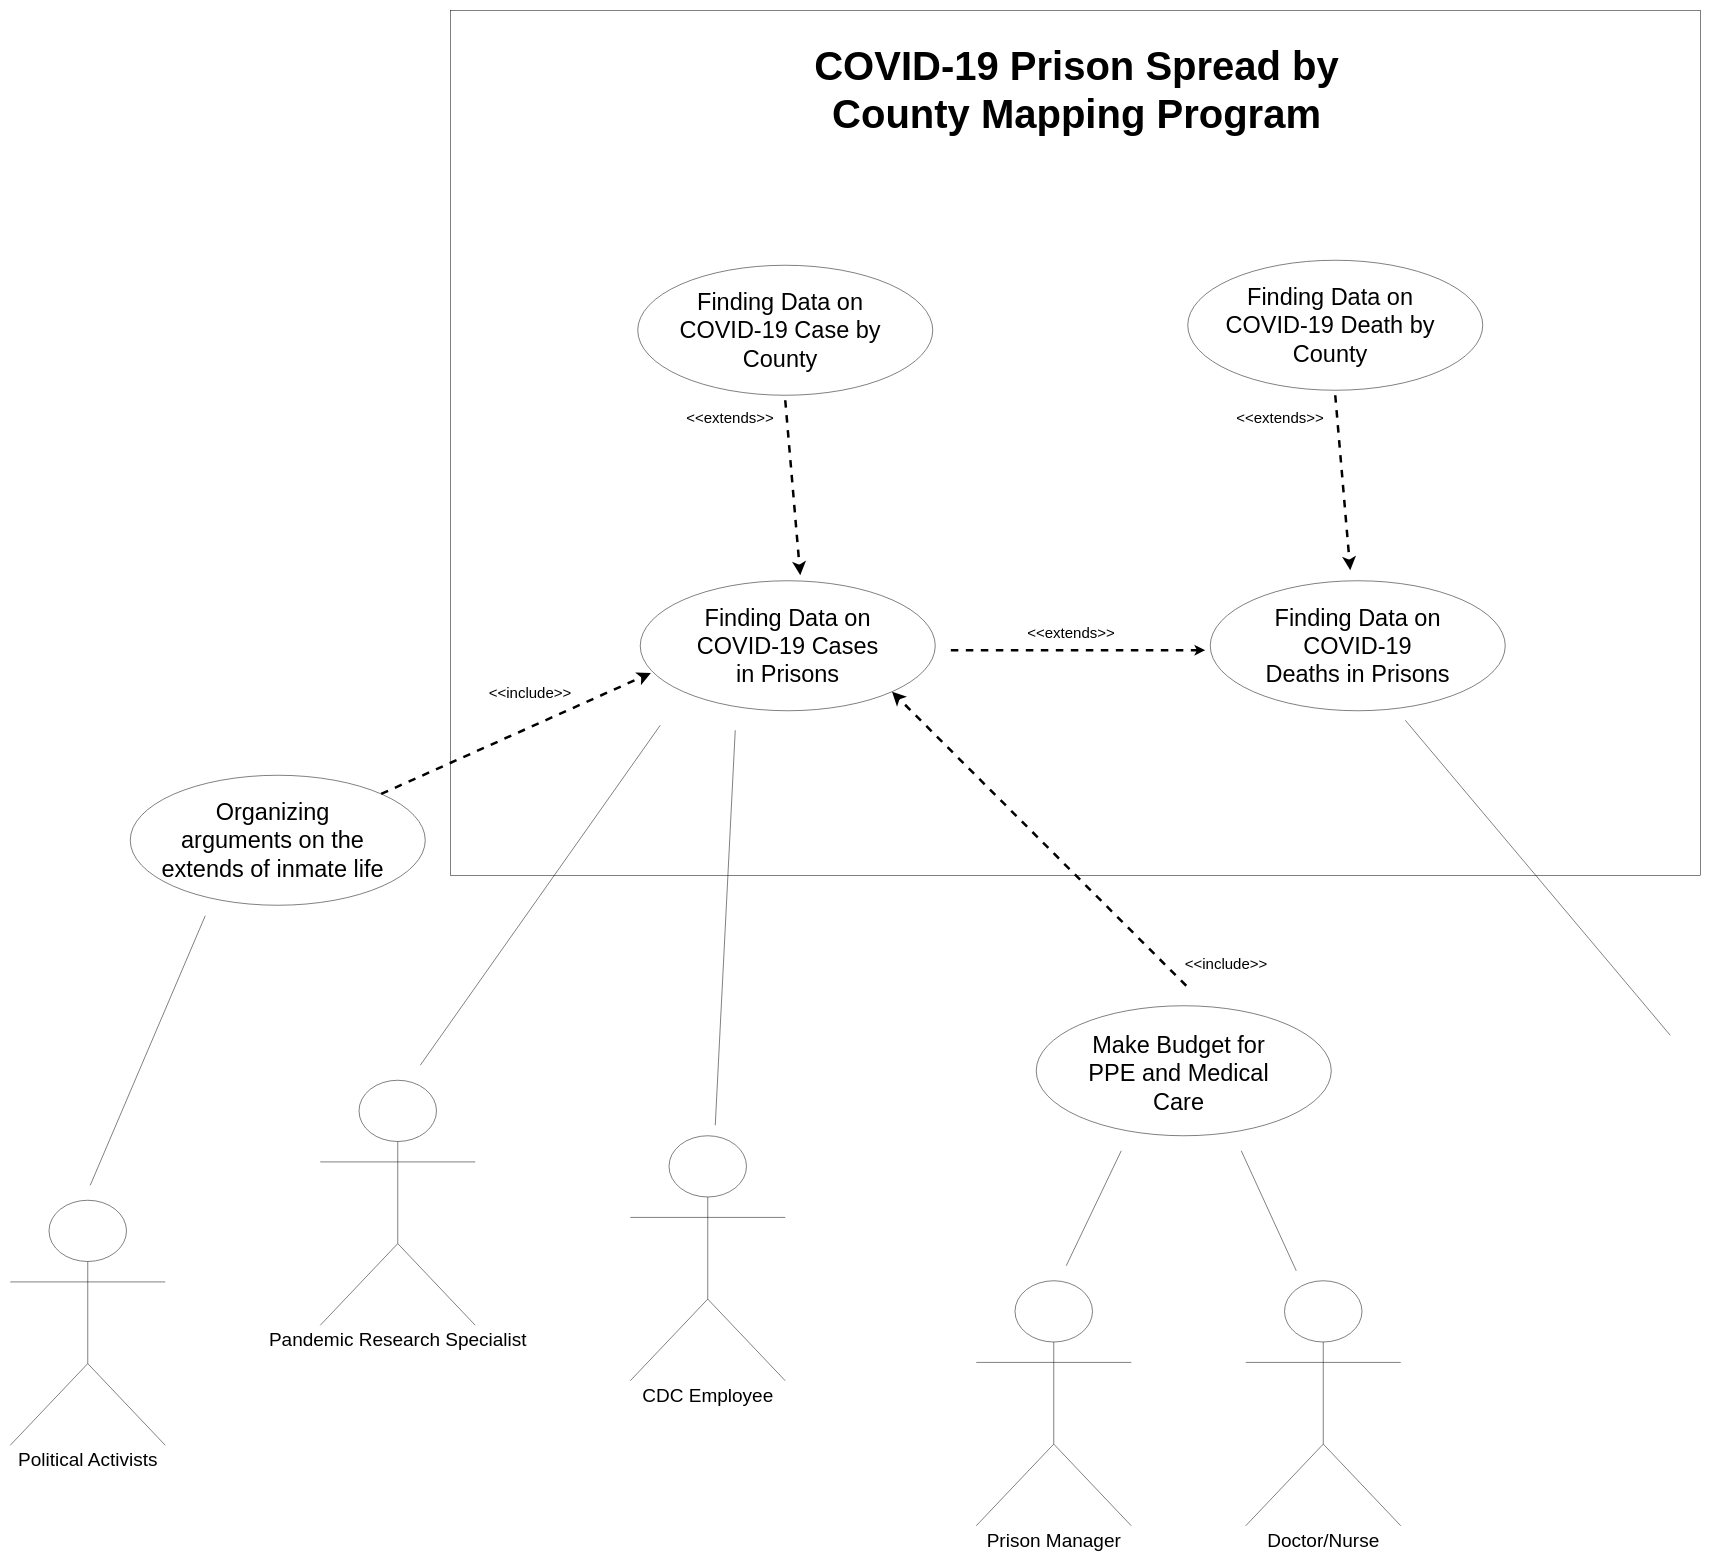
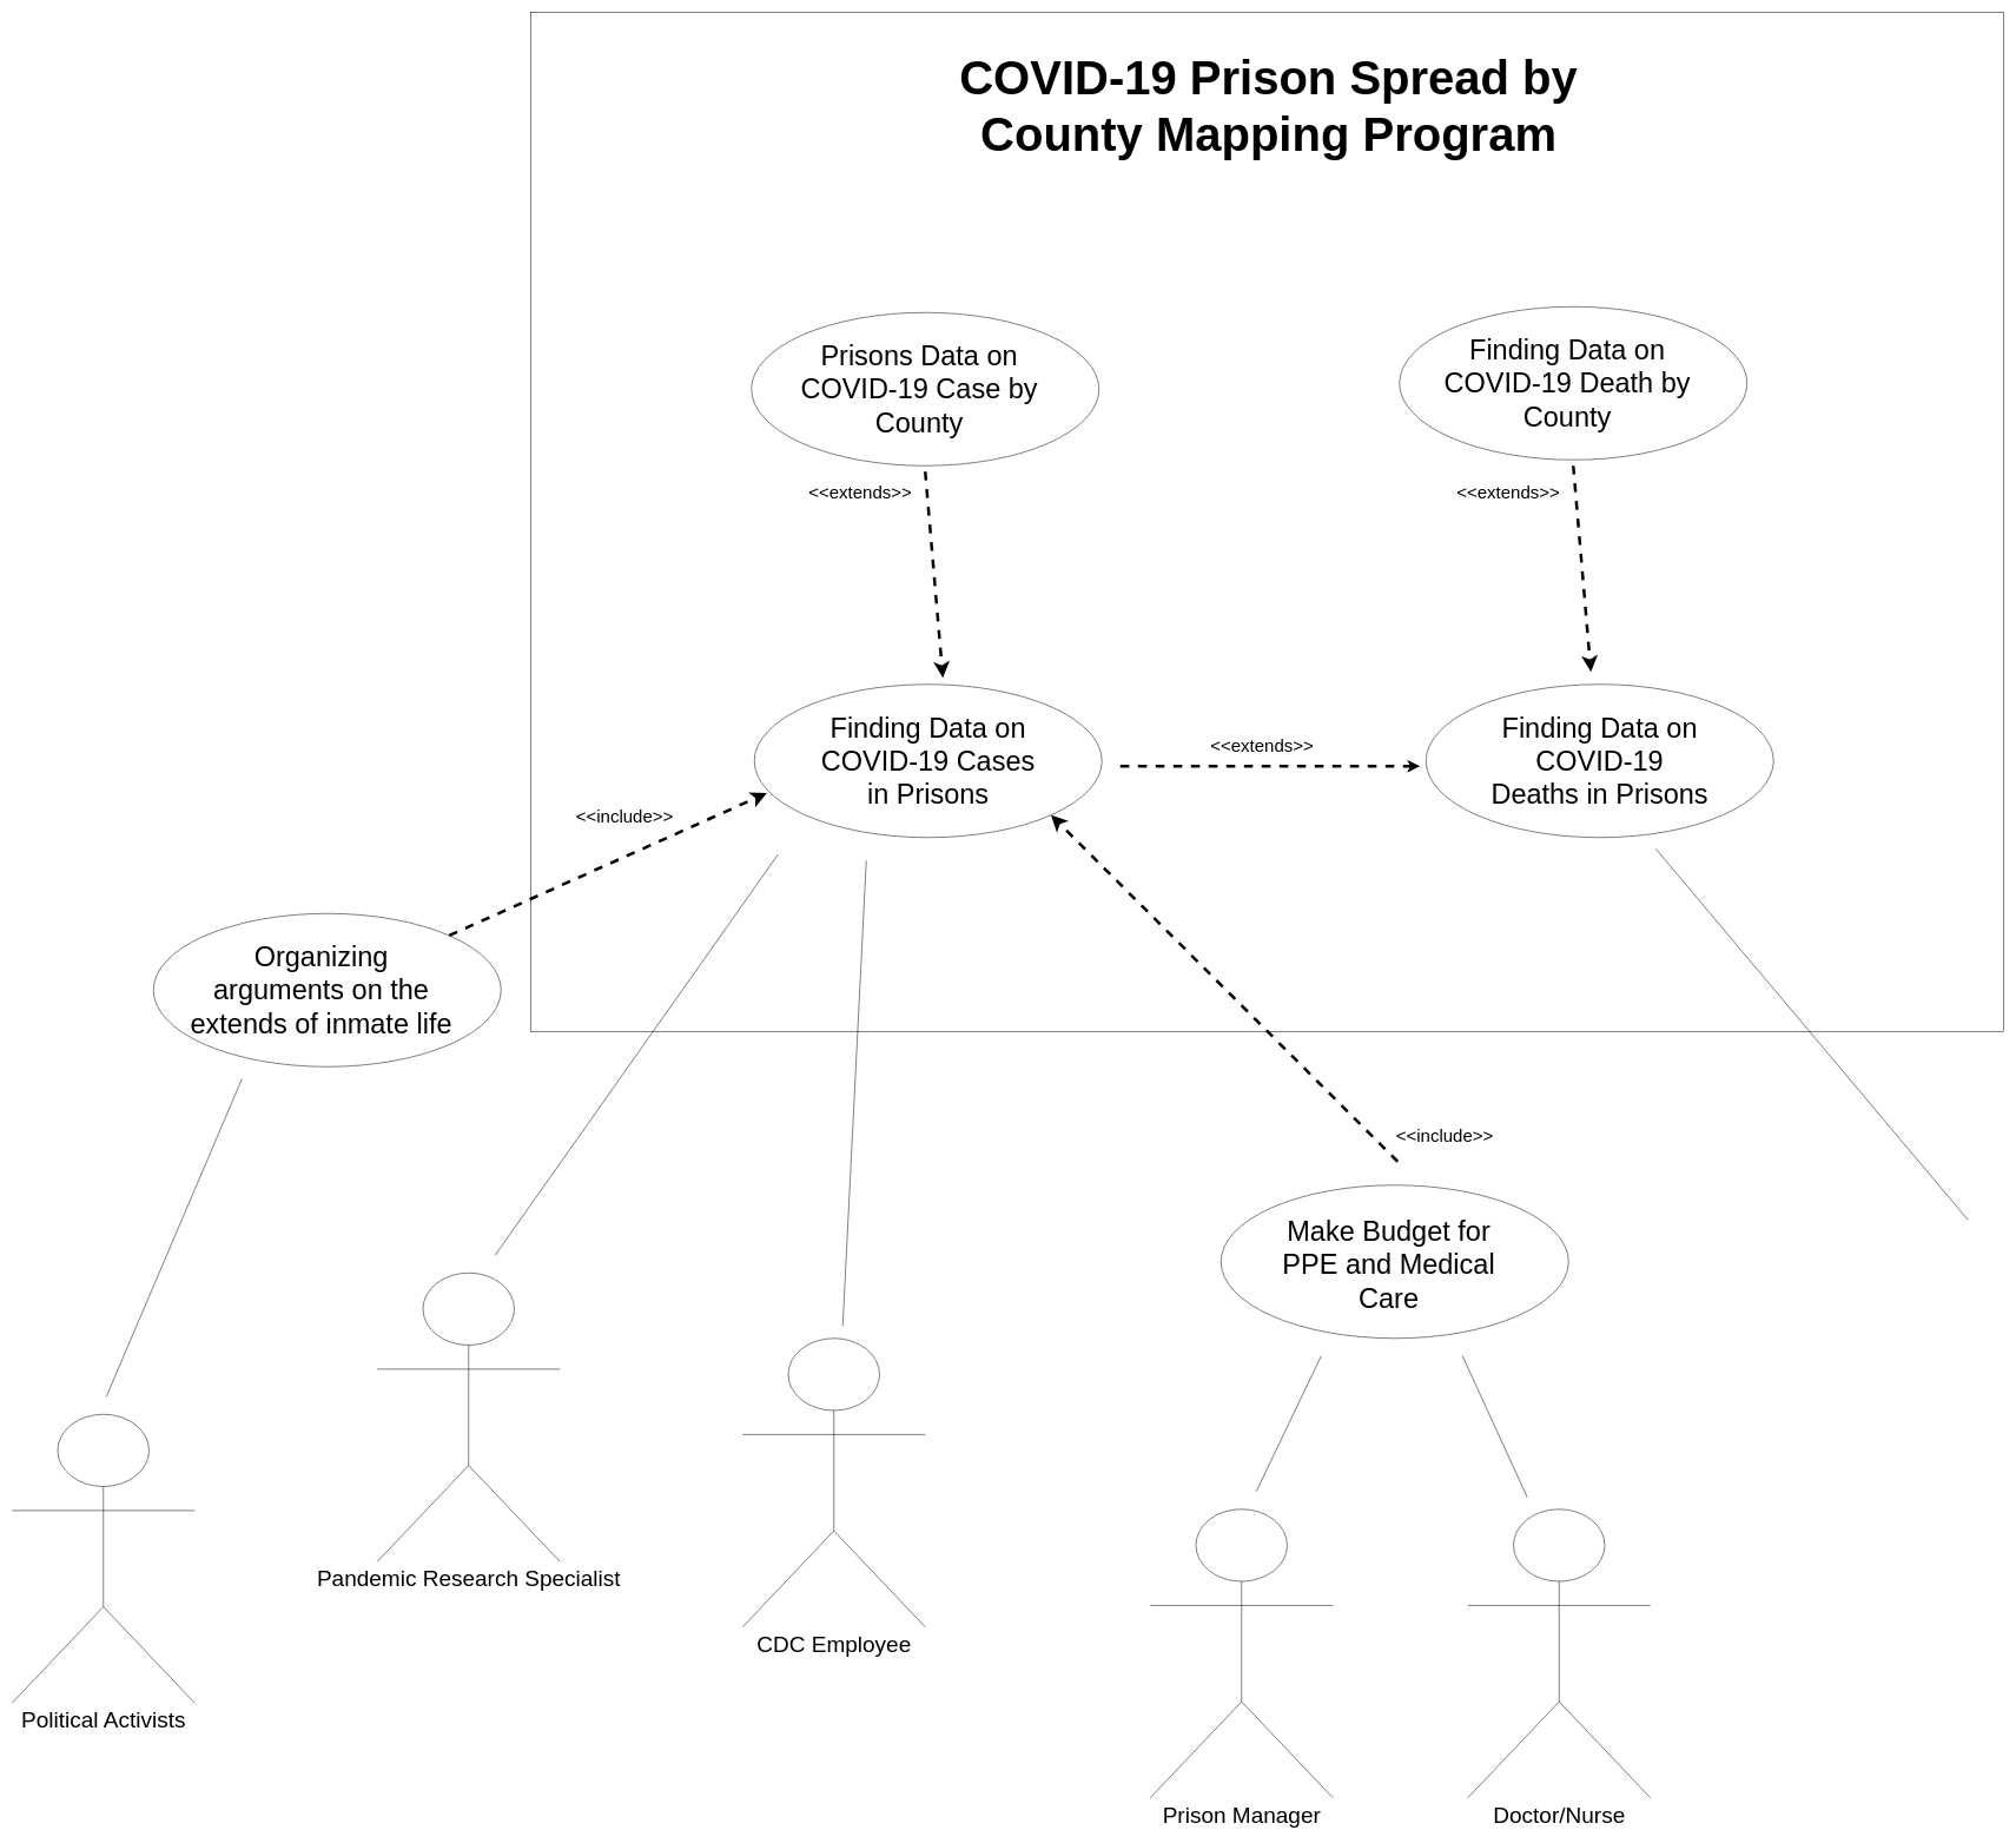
  <mxCell id="0" />
  <mxCell id="1" parent="0" />
  <mxCell id="2" value="" style="rounded=0;whiteSpace=wrap;html=1;fillColor=none;fontSize=30;" vertex="1" parent="1"><mxGeometry x="900" y="20" width="2500" height="1730" as="geometry" /></mxCell>
  <mxCell id="3" value="" style="ellipse;whiteSpace=wrap;html=1;fontSize=26;" vertex="1" parent="1"><mxGeometry x="1280" y="1161" width="590" height="260" as="geometry" /></mxCell>
  <mxCell id="4" value="Finding Data on COVID-19 Cases in Prisons" style="text;html=1;strokeColor=none;fillColor=none;align=center;verticalAlign=middle;whiteSpace=wrap;rounded=0;fontSize=47;" vertex="1" parent="1"><mxGeometry x="1385" y="1226" width="380" height="130" as="geometry" /></mxCell>
  <mxCell id="5" value="CDC Employee" style="shape=umlActor;verticalLabelPosition=bottom;verticalAlign=top;html=1;fontSize=38;" vertex="1" parent="1"><mxGeometry x="1260" y="2271" width="310" height="490" as="geometry" /></mxCell>
  <mxCell id="6" value="" style="endArrow=none;html=1;fontSize=47;" edge="1" parent="1"><mxGeometry width="50" height="50" relative="1" as="geometry"><mxPoint x="1320" y="1450" as="sourcePoint" /><mxPoint x="840" y="2130" as="targetPoint" /></mxGeometry></mxCell>
  <mxCell id="7" value="Pandemic Research Specialist" style="shape=umlActor;verticalLabelPosition=bottom;verticalAlign=top;html=1;fontSize=38;" vertex="1" parent="1"><mxGeometry x="640" y="2160" width="310" height="490" as="geometry" /></mxCell>
  <mxCell id="8" value="" style="endArrow=none;html=1;fontSize=38;" edge="1" parent="1"><mxGeometry width="50" height="50" relative="1" as="geometry"><mxPoint x="1430" y="2250" as="sourcePoint" /><mxPoint x="1470" y="1460" as="targetPoint" /><Array as="points" /></mxGeometry></mxCell>
  <mxCell id="9" value="Prison Manager" style="shape=umlActor;verticalLabelPosition=bottom;verticalAlign=top;html=1;fontSize=38;" vertex="1" parent="1"><mxGeometry x="1952" y="2561" width="310" height="490" as="geometry" /></mxCell>
  <mxCell id="10" value="" style="ellipse;whiteSpace=wrap;html=1;fontSize=26;" vertex="1" parent="1"><mxGeometry x="2072" y="2011" width="590" height="260" as="geometry" /></mxCell>
  <mxCell id="11" value="" style="endArrow=none;html=1;fontSize=38;" edge="1" parent="1"><mxGeometry width="50" height="50" relative="1" as="geometry"><mxPoint x="2132" y="2531" as="sourcePoint" /><mxPoint x="2242" y="2301" as="targetPoint" /></mxGeometry></mxCell>
  <mxCell id="12" value="Make Budget for PPE and Medical Care" style="text;html=1;strokeColor=none;fillColor=none;align=center;verticalAlign=middle;whiteSpace=wrap;rounded=0;fontSize=47;" vertex="1" parent="1"><mxGeometry x="2167" y="2081" width="380" height="130" as="geometry" /></mxCell>
  <mxCell id="13" value="" style="endArrow=classic;dashed=1;endFill=1;endSize=12;html=1;fontSize=38;spacing=5;spacingTop=16;fontStyle=0;strokeWidth=5;startArrow=none;startFill=0;entryX=1;entryY=1;entryDx=0;entryDy=0;" edge="1" parent="1" target="3"><mxGeometry width="160" relative="1" as="geometry"><mxPoint x="2372" y="1971" as="sourcePoint" /><mxPoint x="2092" y="1450" as="targetPoint" /></mxGeometry></mxCell>
  <mxCell id="14" value="&amp;lt;&amp;lt;include&amp;gt;&amp;gt;" style="text;html=1;strokeColor=none;fillColor=none;align=center;verticalAlign=middle;whiteSpace=wrap;rounded=0;fontSize=30;rotation=0;" vertex="1" parent="1"><mxGeometry x="2262" y="1861" width="380" height="130" as="geometry" /></mxCell>
  <mxCell id="15" value="Doctor/Nurse" style="shape=umlActor;verticalLabelPosition=bottom;verticalAlign=top;html=1;fontSize=38;" vertex="1" parent="1"><mxGeometry x="2491" y="2561" width="310" height="490" as="geometry" /></mxCell>
  <mxCell id="16" value="" style="endArrow=none;html=1;strokeWidth=1;fontSize=30;" edge="1" parent="1"><mxGeometry width="50" height="50" relative="1" as="geometry"><mxPoint x="2592" y="2541" as="sourcePoint" /><mxPoint x="2482" y="2301" as="targetPoint" /></mxGeometry></mxCell>
  <mxCell id="17" value="&lt;font size=&quot;1&quot;&gt;&lt;b style=&quot;font-size: 80px&quot;&gt;COVID-19 Prison Spread by County Mapping Program&lt;/b&gt;&lt;/font&gt;" style="text;html=1;strokeColor=none;fillColor=none;align=center;verticalAlign=middle;whiteSpace=wrap;rounded=0;fontSize=30;" vertex="1" parent="1"><mxGeometry x="1506" y="100" width="1294" height="160" as="geometry" /></mxCell>
  <mxCell id="18" value="" style="endArrow=none;html=1;strokeWidth=5;fontSize=30;dashed=1;startArrow=classic;startFill=1;" edge="1" parent="1"><mxGeometry width="50" height="50" relative="1" as="geometry"><mxPoint x="2410" y="1300" as="sourcePoint" /><mxPoint x="1890" y="1300" as="targetPoint" /></mxGeometry></mxCell>
  <mxCell id="19" value="&amp;lt;&amp;lt;extends&amp;gt;&amp;gt;" style="text;html=1;strokeColor=none;fillColor=none;align=center;verticalAlign=middle;whiteSpace=wrap;rounded=0;fontSize=30;rotation=0;" vertex="1" parent="1"><mxGeometry x="1952" y="1200" width="380" height="130" as="geometry" /></mxCell>
  <mxCell id="20" value="" style="ellipse;whiteSpace=wrap;html=1;fontSize=26;" vertex="1" parent="1"><mxGeometry x="2420" y="1161" width="590" height="260" as="geometry" /></mxCell>
  <mxCell id="21" value="Finding Data on COVID-19 Deaths in Prisons" style="text;html=1;strokeColor=none;fillColor=none;align=center;verticalAlign=middle;whiteSpace=wrap;rounded=0;fontSize=47;" vertex="1" parent="1"><mxGeometry x="2525" y="1226" width="380" height="130" as="geometry" /></mxCell>
  <mxCell id="22" value="" style="ellipse;whiteSpace=wrap;html=1;fontSize=26;" vertex="1" parent="1"><mxGeometry x="1275" y="530" width="590" height="260" as="geometry" /></mxCell>
- <mxCell id="23" value="Finding Data on COVID-19 Case by County" style="text;html=1;strokeColor=none;fillColor=none;align=center;verticalAlign=middle;whiteSpace=wrap;rounded=0;fontSize=47;" vertex="1" parent="1"><mxGeometry x="1330" y="595" width="460" height="130" as="geometry" /></mxCell>
+ <mxCell id="23" value="Prisons Data on COVID-19 Case by County" style="text;html=1;strokeColor=none;fillColor=none;align=center;verticalAlign=middle;whiteSpace=wrap;rounded=0;fontSize=47;" vertex="1" parent="1"><mxGeometry x="1330" y="595" width="460" height="130" as="geometry" /></mxCell>
  <mxCell id="24" value="" style="endArrow=classic;dashed=1;endFill=1;endSize=12;html=1;fontSize=38;spacing=5;spacingTop=16;fontStyle=0;strokeWidth=5;startArrow=none;startFill=0;" edge="1" parent="1"><mxGeometry width="160" relative="1" as="geometry"><mxPoint x="1570" y="800" as="sourcePoint" /><mxPoint x="1600" y="1150" as="targetPoint" /></mxGeometry></mxCell>
  <mxCell id="25" value="&amp;lt;&amp;lt;extends&amp;gt;&amp;gt;" style="text;html=1;strokeColor=none;fillColor=none;align=center;verticalAlign=middle;whiteSpace=wrap;rounded=0;fontSize=30;rotation=0;" vertex="1" parent="1"><mxGeometry x="1270" y="770" width="380" height="130" as="geometry" /></mxCell>
  <mxCell id="26" value="" style="endArrow=none;html=1;strokeWidth=1;fontSize=30;" edge="1" parent="1"><mxGeometry width="50" height="50" relative="1" as="geometry"><mxPoint x="3340" y="2070" as="sourcePoint" /><mxPoint x="2810" y="1440" as="targetPoint" /></mxGeometry></mxCell>
  <mxCell id="27" value="" style="ellipse;whiteSpace=wrap;html=1;fontSize=26;" vertex="1" parent="1"><mxGeometry x="2375" y="520" width="590" height="260" as="geometry" /></mxCell>
  <mxCell id="28" value="Finding Data on COVID-19 Death by County" style="text;html=1;strokeColor=none;fillColor=none;align=center;verticalAlign=middle;whiteSpace=wrap;rounded=0;fontSize=47;" vertex="1" parent="1"><mxGeometry x="2430" y="585" width="460" height="130" as="geometry" /></mxCell>
  <mxCell id="29" value="" style="endArrow=classic;dashed=1;endFill=1;endSize=12;html=1;fontSize=38;spacing=5;spacingTop=16;fontStyle=0;strokeWidth=5;startArrow=none;startFill=0;" edge="1" parent="1"><mxGeometry width="160" relative="1" as="geometry"><mxPoint x="2670" y="790" as="sourcePoint" /><mxPoint x="2700" y="1140" as="targetPoint" /></mxGeometry></mxCell>
  <mxCell id="30" value="&amp;lt;&amp;lt;extends&amp;gt;&amp;gt;" style="text;html=1;strokeColor=none;fillColor=none;align=center;verticalAlign=middle;whiteSpace=wrap;rounded=0;fontSize=30;rotation=0;" vertex="1" parent="1"><mxGeometry x="2370" y="780" width="380" height="110" as="geometry" /></mxCell>
  <mxCell id="31" value="&lt;font style=&quot;font-size: 38px&quot;&gt;Political Activists&lt;/font&gt;" style="shape=umlActor;verticalLabelPosition=bottom;verticalAlign=top;html=1;" vertex="1" parent="1"><mxGeometry x="20" y="2400" width="310" height="490" as="geometry" /></mxCell>
  <mxCell id="32" value="" style="endArrow=none;html=1;strokeWidth=1;fontSize=30;" edge="1" parent="1"><mxGeometry width="50" height="50" relative="1" as="geometry"><mxPoint x="180" y="2370" as="sourcePoint" /><mxPoint x="410" y="1831" as="targetPoint" /><Array as="points" /></mxGeometry></mxCell>
  <mxCell id="33" value="" style="ellipse;whiteSpace=wrap;html=1;fontSize=26;" vertex="1" parent="1"><mxGeometry x="260" y="1550" width="590" height="260" as="geometry" /></mxCell>
  <mxCell id="34" value="Organizing arguments on the extends of inmate life" style="text;html=1;strokeColor=none;fillColor=none;align=center;verticalAlign=middle;whiteSpace=wrap;rounded=0;fontSize=47;" vertex="1" parent="1"><mxGeometry x="315" y="1615" width="460" height="130" as="geometry" /></mxCell>
  <mxCell id="35" value="" style="endArrow=classic;dashed=1;endFill=1;endSize=12;html=1;fontSize=38;spacing=5;spacingTop=16;fontStyle=0;strokeWidth=5;startArrow=none;startFill=0;entryX=0.036;entryY=0.71;entryDx=0;entryDy=0;entryPerimeter=0;" edge="1" parent="1" source="33" target="3"><mxGeometry width="160" relative="1" as="geometry"><mxPoint x="650" y="1356" as="sourcePoint" /><mxPoint x="1260" y="1180" as="targetPoint" /></mxGeometry></mxCell>
  <mxCell id="36" value="&amp;lt;&amp;lt;include&amp;gt;&amp;gt;" style="text;html=1;strokeColor=none;fillColor=none;align=center;verticalAlign=middle;whiteSpace=wrap;rounded=0;fontSize=30;rotation=0;" vertex="1" parent="1"><mxGeometry x="870" y="1320" width="380" height="130" as="geometry" /></mxCell>
